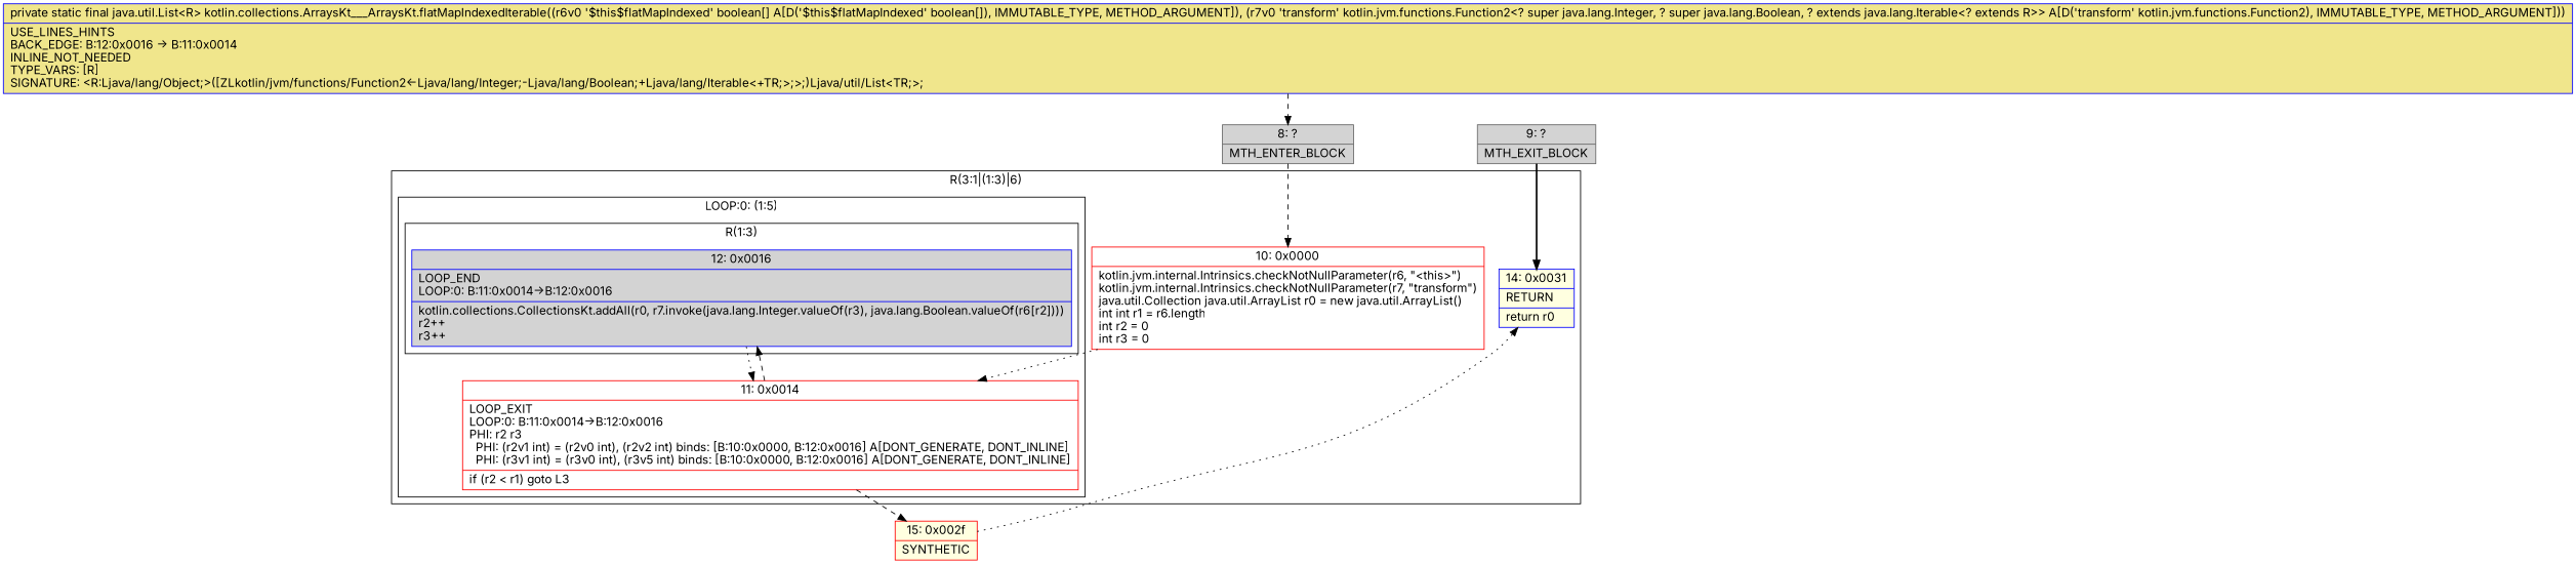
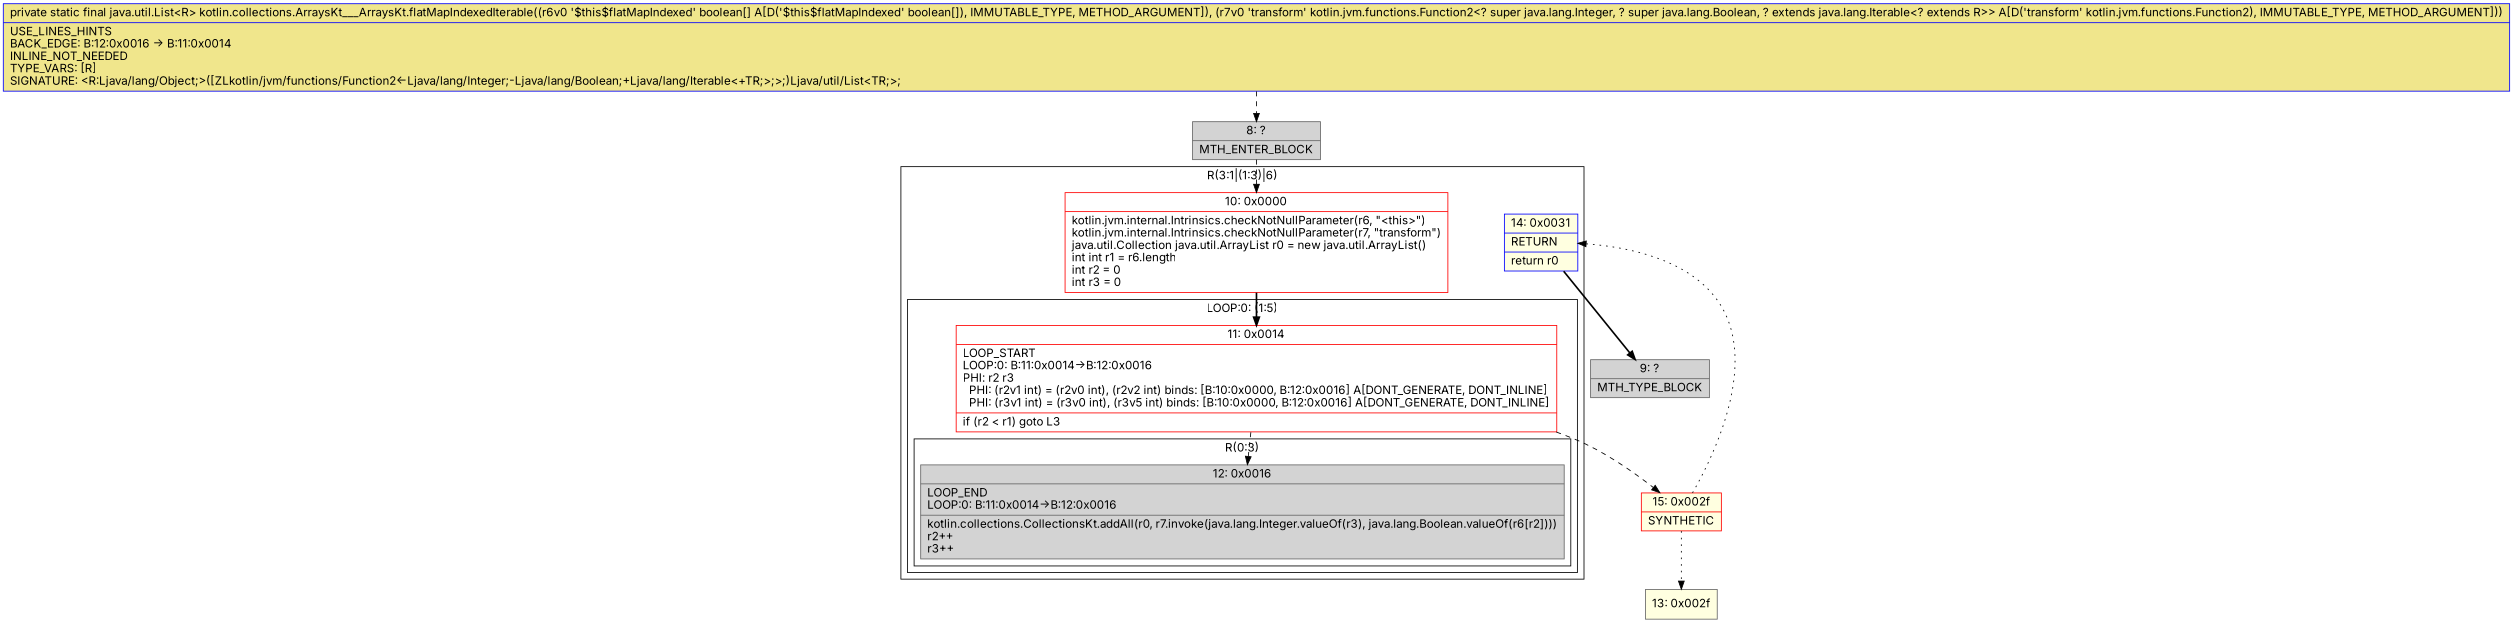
  digraph {
    fontname=Inter
    node [color=gray40 fillcolor=lightgrey fontname=Inter shape=record style=filled]
    edge [fontname=Inter style=dashed]
-   n1 [color=blue label="{12\:\ 0x0016|LOOP_END\lLOOP:0: B:11:0x0014\-\>B:12:0x0016\l|kotlin.collections.CollectionsKt.addAll(r0, r7.invoke(java.lang.Integer.valueOf(r3), java.lang.Boolean.valueOf(r6[r2])))\lr2++\lr3++\l}"]
-   n2 [color=red fillcolor=white label="{11\:\ 0x0014|LOOP_EXIT\lLOOP:0: B:11:0x0014\-\>B:12:0x0016\lPHI: r2 r3 \l  PHI: (r2v1 int) = (r2v0 int), (r2v2 int) binds: [B:10:0x0000, B:12:0x0016] A[DONT_GENERATE, DONT_INLINE]\l  PHI: (r3v1 int) = (r3v0 int), (r3v5 int) binds: [B:10:0x0000, B:12:0x0016] A[DONT_GENERATE, DONT_INLINE]\l|if (r2 \< r1) goto L3\l}"]
+   n1 [label="{12\:\ 0x0016|LOOP_END\lLOOP:0: B:11:0x0014\-\>B:12:0x0016\l|kotlin.collections.CollectionsKt.addAll(r0, r7.invoke(java.lang.Integer.valueOf(r3), java.lang.Boolean.valueOf(r6[r2])))\lr2++\lr3++\l}"]
+   n2 [color=red fillcolor=white label="{11\:\ 0x0014|LOOP_START\lLOOP:0: B:11:0x0014\-\>B:12:0x0016\lPHI: r2 r3 \l  PHI: (r2v1 int) = (r2v0 int), (r2v2 int) binds: [B:10:0x0000, B:12:0x0016] A[DONT_GENERATE, DONT_INLINE]\l  PHI: (r3v1 int) = (r3v0 int), (r3v5 int) binds: [B:10:0x0000, B:12:0x0016] A[DONT_GENERATE, DONT_INLINE]\l|if (r2 \< r1) goto L3\l}"]
    n3 [color=red fillcolor=white label="{10\:\ 0x0000|kotlin.jvm.internal.Intrinsics.checkNotNullParameter(r6, \"\<this\>\")\lkotlin.jvm.internal.Intrinsics.checkNotNullParameter(r7, \"transform\")\ljava.util.Collection java.util.ArrayList r0 = new java.util.ArrayList()\lint int r1 = r6.length\lint r2 = 0\lint r3 = 0\l}"]
    n4 [color=blue fillcolor=lightyellow label="{14\:\ 0x0031|RETURN\l|return r0\l}"]
    n5 [color=red fillcolor=lightyellow label="{15\:\ 0x002f|SYNTHETIC\l}"]
-   n6 [label="{9\:\ ?|MTH_EXIT_BLOCK\l}"]
+   n6 [label="{9\:\ ?|MTH_TYPE_BLOCK\l}"]
+   n7 [fillcolor=lightyellow label="{13\:\ 0x002f}"]
    n8 [label="{8\:\ ?|MTH_ENTER_BLOCK\l}"]
    n9 [color=blue fillcolor=khaki label="{private static final java.util.List\<R\> kotlin.collections.ArraysKt___ArraysKt.flatMapIndexedIterable((r6v0 '$this$flatMapIndexed' boolean[] A[D('$this$flatMapIndexed' boolean[]), IMMUTABLE_TYPE, METHOD_ARGUMENT]), (r7v0 'transform' kotlin.jvm.functions.Function2\<? super java.lang.Integer, ? super java.lang.Boolean, ? extends java.lang.Iterable\<? extends R\>\> A[D('transform' kotlin.jvm.functions.Function2), IMMUTABLE_TYPE, METHOD_ARGUMENT]))  | USE_LINES_HINTS\lBACK_EDGE: B:12:0x0016 \-\> B:11:0x0014\lINLINE_NOT_NEEDED\lTYPE_VARS: [R]\lSIGNATURE: \<R:Ljava\/lang\/Object;\>([ZLkotlin\/jvm\/functions\/Function2\<\-Ljava\/lang\/Integer;\-Ljava\/lang\/Boolean;+Ljava\/lang\/Iterable\<+TR;\>;\>;)Ljava\/util\/List\<TR;\>;\l}"]
    subgraph cluster_1 {
      label="R(3:1|(1:3)|6)"
      n3
      n4
      subgraph cluster_2 {
        label="LOOP:0: (1:5)"
        n2
        subgraph cluster_3 {
-         label="R(1:3)"
+         label="R(0:3)"
          n1
        }
      }
    }
-   n1 -> n2 [style=dotted]
    n2 -> n1
    n2 -> n5
-   n3 -> n2 [style=dotted]
-   n6 -> n4 [style=bold]
+   n3 -> n2 [style=bold]
+   n4 -> n6 [style=bold]
    n5 -> n4 [style=dotted]
+   n5 -> n7 [style=dotted]
    n8 -> n3
    n9 -> n8
  }
